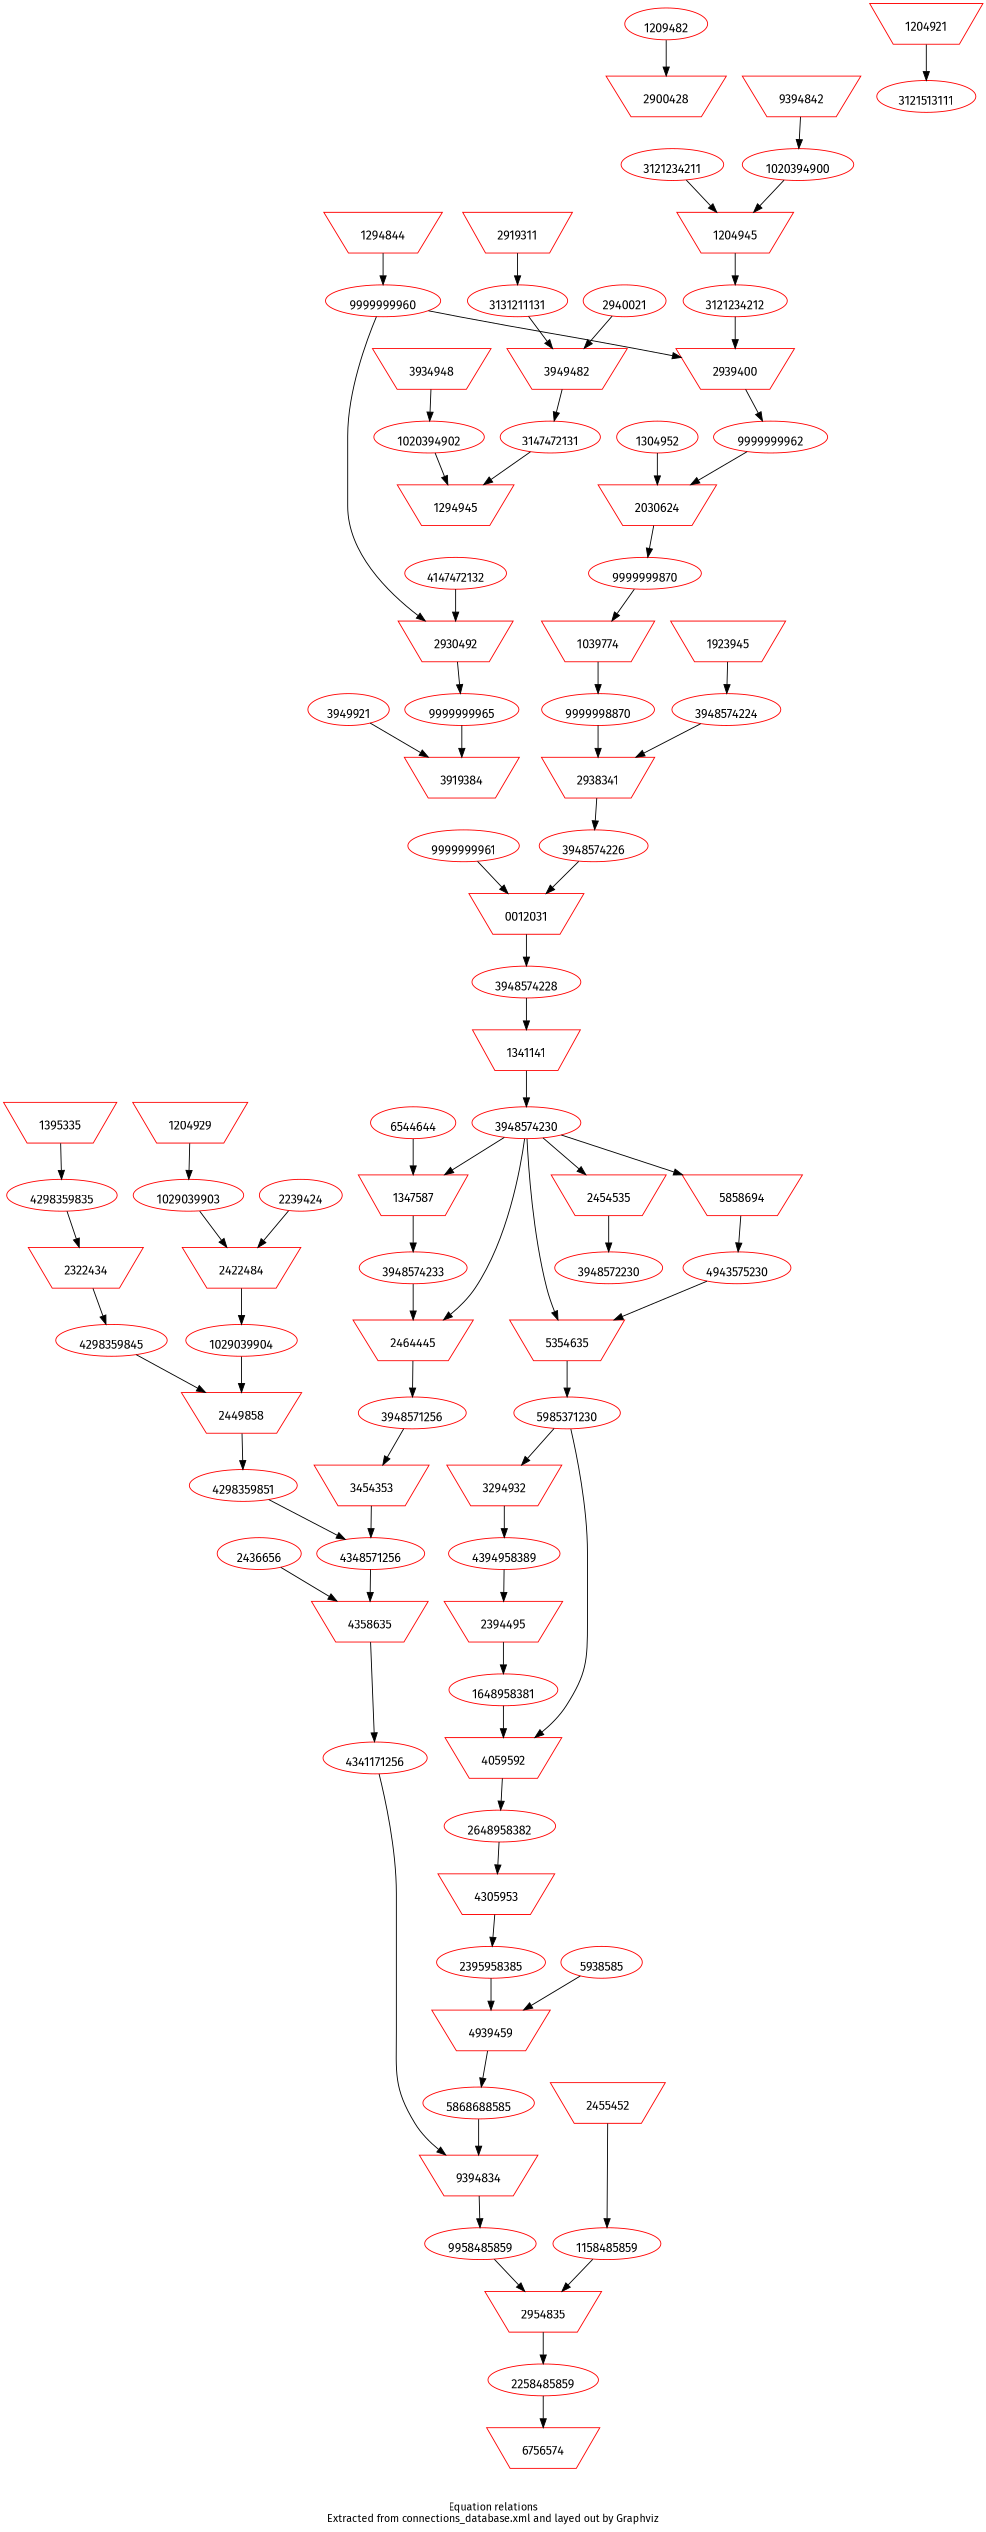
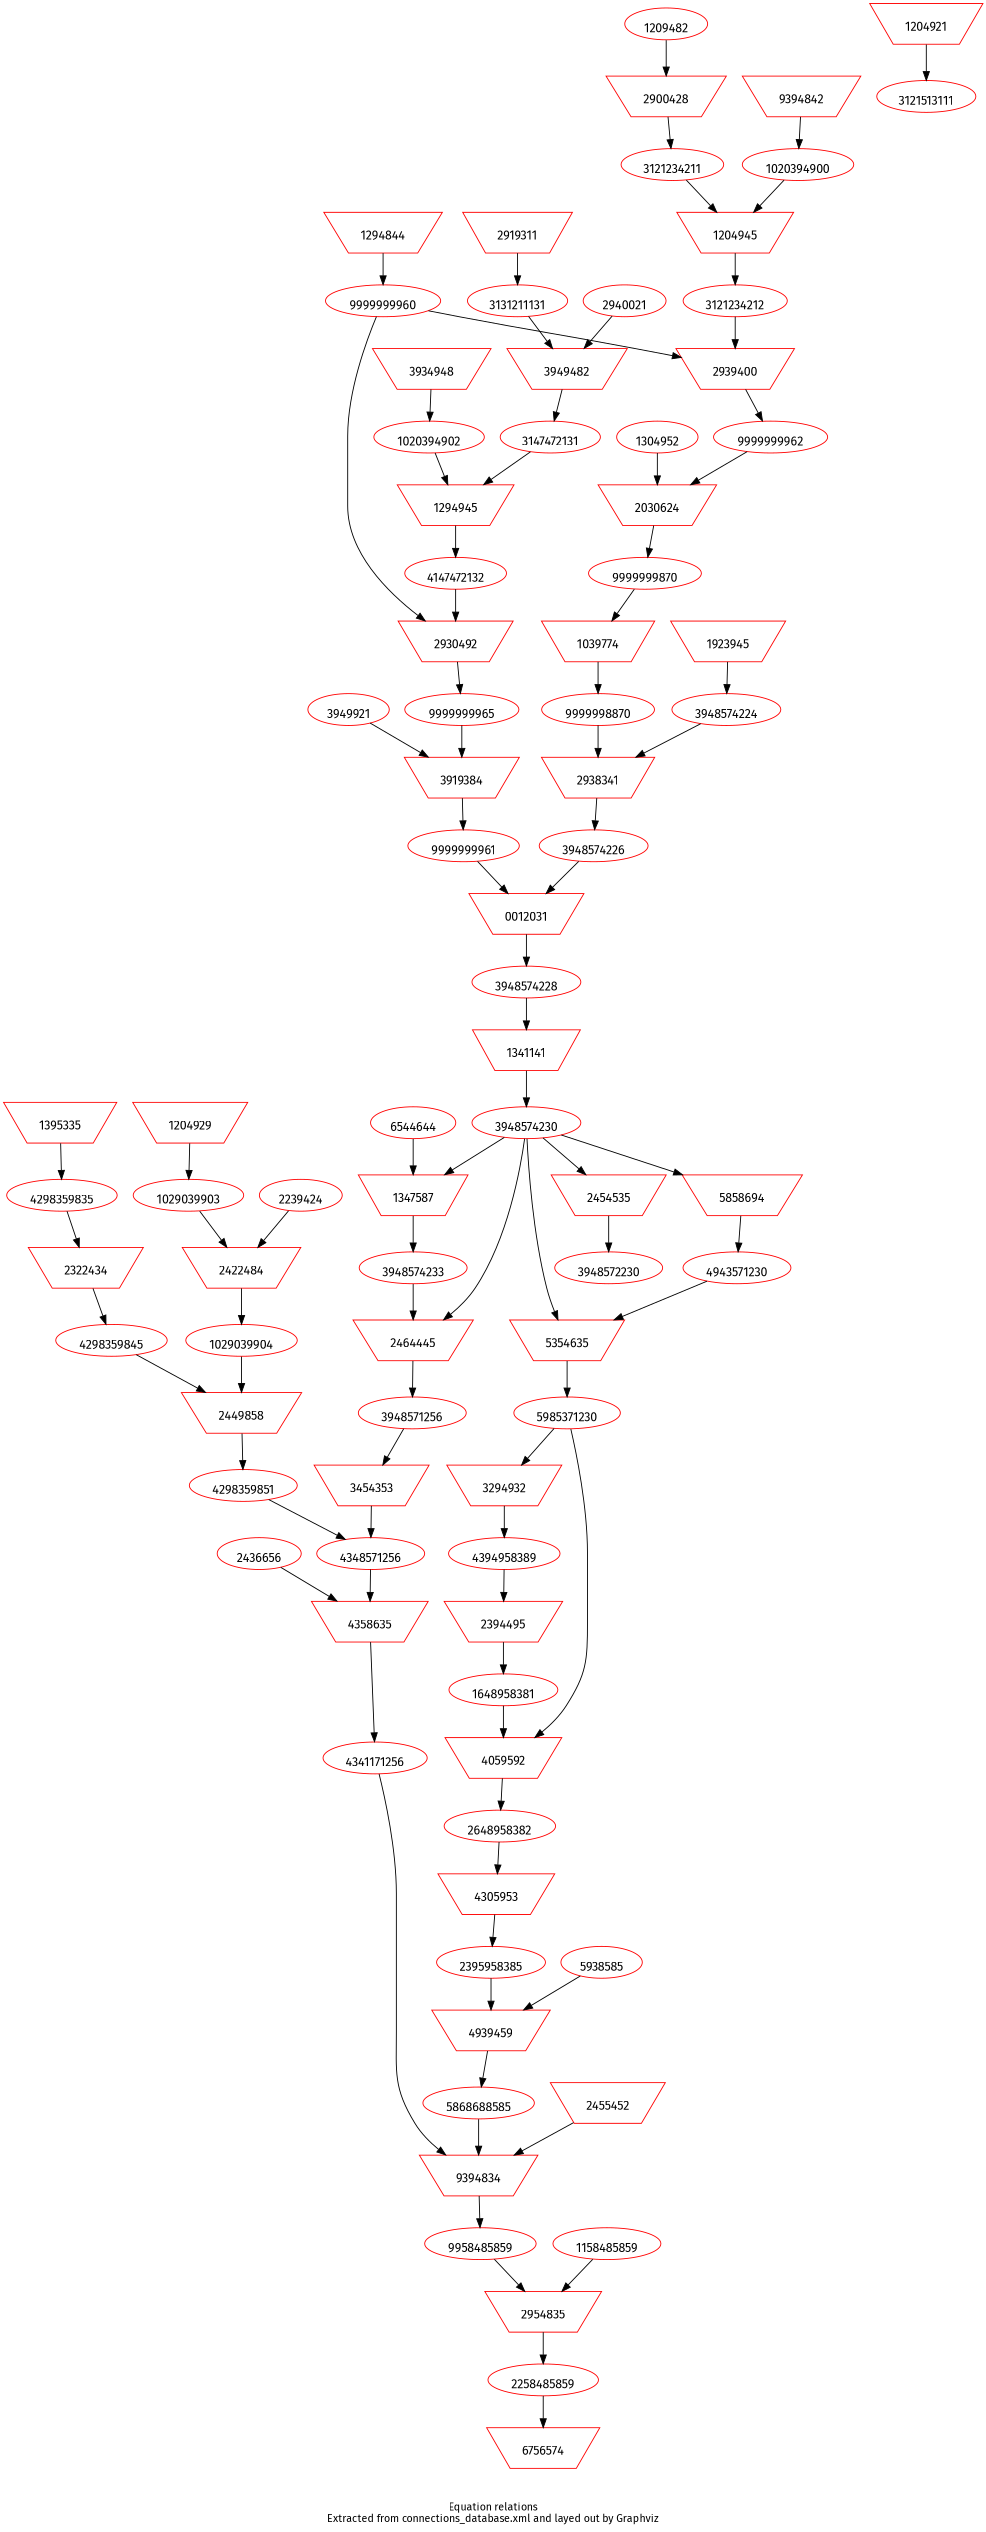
  digraph {
    fontname="Fira Sans"
    fontsize=12
    label="Equation relations\nExtracted from connections_database.xml and layed out by Graphviz"
    node [color=red fontname="Fira Sans" labelloc=b shape=ellipse]
    edge [fontname="Fira Sans"]
    1347587 [shape=invtrapezium]
    6544644
    3948574233
    3949482 [shape=invtrapezium]
    2940021
    3147472131
    3919384 [shape=invtrapezium]
    3949921
    9999999961
    4358635 [shape=invtrapezium]
    2436656
    4341171256
    2030624 [shape=invtrapezium]
    1304952
    9999999870
    4939459 [shape=invtrapezium]
    5938585
    5868688585
    n19 [label=2422484 shape=invtrapezium]
    2239424
    1029039904
    2900428 [shape=invtrapezium]
    1209482
    3121234211
    2322434 [shape=invtrapezium]
    4298359845
    9394834 [shape=invtrapezium]
    9958485859
    4059592 [shape=invtrapezium]
    5985371230
    3294932 [shape=invtrapezium]
    2648958382
    4394958389
    4298359835
    4298359851
    4348571256
    3454353 [shape=invtrapezium]
    6756574 [shape=invtrapezium]
    2258485859
    2939400 [shape=invtrapezium]
    9999999960
    2930492 [shape=invtrapezium]
    9999999962
    9999999965
    0012031 [shape=invtrapezium]
    3948574228
    2394495 [shape=invtrapezium]
    1648958381
    1029039903
    2954835 [shape=invtrapezium]
    4147472132
    3948574230
    2454535 [shape=invtrapezium]
    2464445 [shape=invtrapezium]
    5354635 [shape=invtrapezium]
    5858694 [shape=invtrapezium]
    3948572230
    3948571256
-   4943571230 [label=4943575230]
+   4943571230
    1294945 [shape=invtrapezium]
    1158485859
    2938341 [shape=invtrapezium]
    9999998870
    3948574226
    3131211131
    2449858 [shape=invtrapezium]
    1039774 [shape=invtrapezium]
    1204945 [shape=invtrapezium]
    3121234212
    2395958385
    4305953 [shape=invtrapezium]
    3948574224
    1020394900
    1020394902
    1341141 [shape=invtrapezium]
    9394842 [shape=invtrapezium]
    3934948 [shape=invtrapezium]
    1204921 [shape=invtrapezium]
    3121513111
    1294844 [shape=invtrapezium]
    1204929 [shape=invtrapezium]
    1395335 [shape=invtrapezium]
    1923945 [shape=invtrapezium]
    2455452 [shape=invtrapezium]
    2919311 [shape=invtrapezium]
    1347587 -> 3948574233
    6544644 -> 1347587
    3948574233 -> 2464445
    3949482 -> 3147472131
    2940021 -> 3949482
    3147472131 -> 1294945
+   3919384 -> 9999999961
    3949921 -> 3919384
    9999999961 -> 0012031
    4358635 -> 4341171256
    2436656 -> 4358635
    4341171256 -> 9394834
    2030624 -> 9999999870
    1304952 -> 2030624
    9999999870 -> 1039774
    4939459 -> 5868688585
    5938585 -> 4939459
    5868688585 -> 9394834
    n19 -> 1029039904
    2239424 -> n19
    1029039904 -> 2449858
+   2900428 -> 3121234211
    1209482 -> 2900428
    3121234211 -> 1204945
    2322434 -> 4298359845
    4298359845 -> 2449858
    9394834 -> 9958485859
    9958485859 -> 2954835
    4059592 -> 2648958382
    5985371230 -> 4059592
    5985371230 -> 3294932
    3294932 -> 4394958389
    2648958382 -> 4305953
    4394958389 -> 2394495
    4298359835 -> 2322434
    4298359851 -> 4348571256
    4348571256 -> 4358635
    3454353 -> 4348571256
    2258485859 -> 6756574
    2939400 -> 9999999962
    9999999960 -> 2939400
    9999999960 -> 2930492
    2930492 -> 9999999965
    9999999962 -> 2030624
    9999999965 -> 3919384
    0012031 -> 3948574228
    3948574228 -> 1341141
    2394495 -> 1648958381
    1648958381 -> 4059592
    1029039903 -> n19
    2954835 -> 2258485859
    4147472132 -> 2930492
    3948574230 -> 1347587
    3948574230 -> 2454535
    3948574230 -> 2464445
    3948574230 -> 5354635
    3948574230 -> 5858694
    2454535 -> 3948572230
    2464445 -> 3948571256
    5354635 -> 5985371230
    5858694 -> 4943571230
    3948571256 -> 3454353
    4943571230 -> 5354635
+   1294945 -> 4147472132
    1158485859 -> 2954835
    2938341 -> 3948574226
    9999998870 -> 2938341
    3948574226 -> 0012031
    3131211131 -> 3949482
    2449858 -> 4298359851
    1039774 -> 9999998870
    1204945 -> 3121234212
    3121234212 -> 2939400
    2395958385 -> 4939459
    4305953 -> 2395958385
    3948574224 -> 2938341
    1020394900 -> 1204945
    1020394902 -> 1294945
    1341141 -> 3948574230
    9394842 -> 1020394900
    3934948 -> 1020394902
    1204921 -> 3121513111
    1294844 -> 9999999960
    1204929 -> 1029039903
    1395335 -> 4298359835
    1923945 -> 3948574224
-   2455452 -> 1158485859
+   2455452 -> 9394834
    2919311 -> 3131211131
  }
